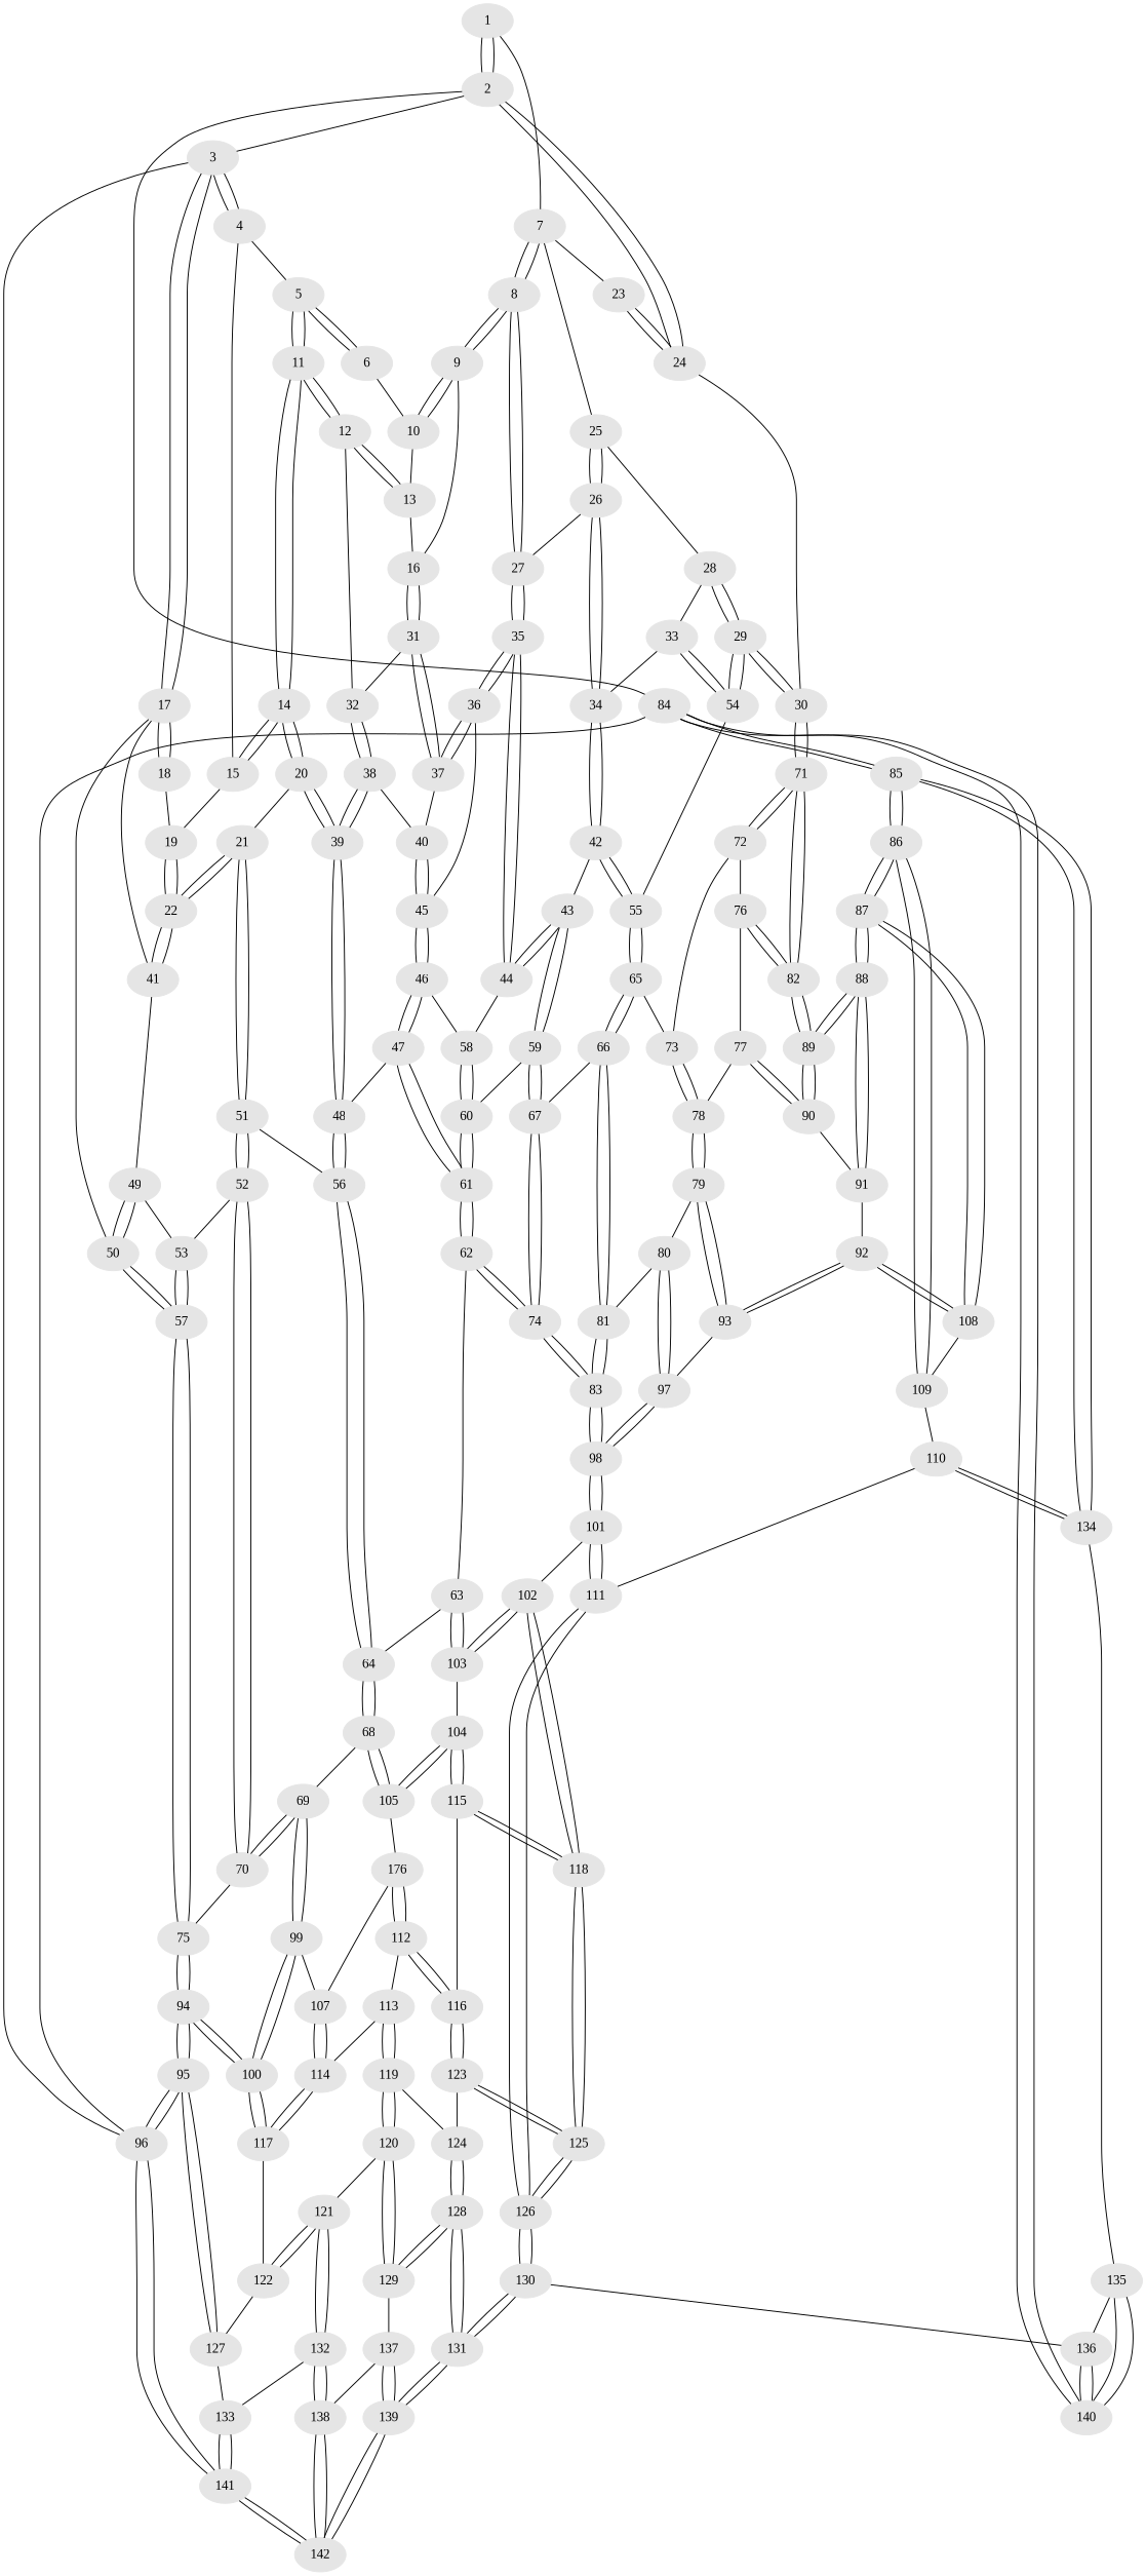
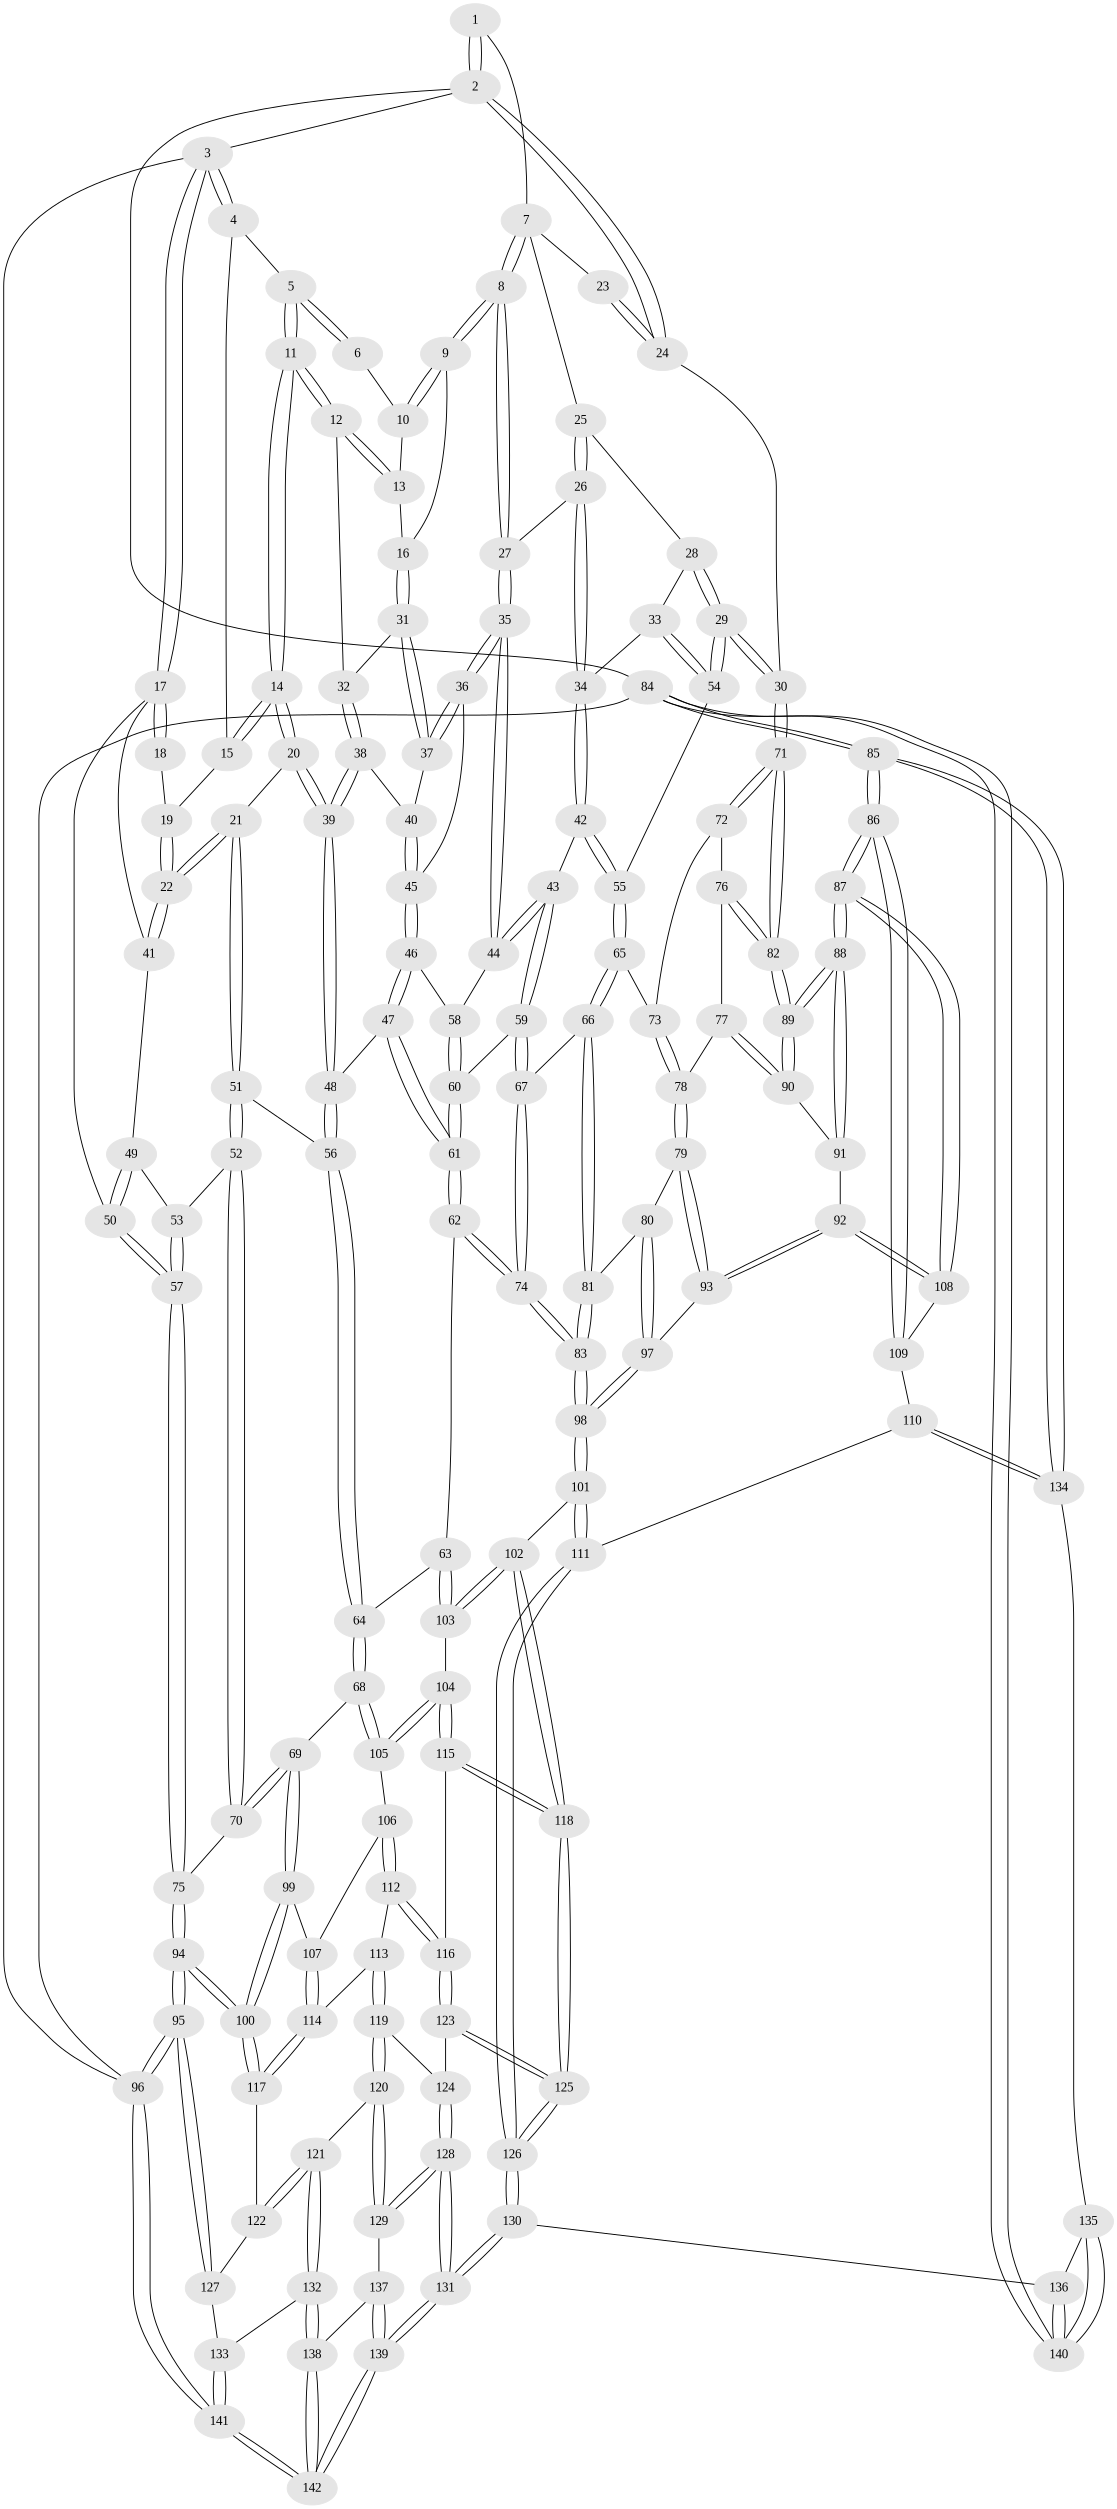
  graph {
    fontname="Liberation Serif"
    node [color=gray90 fontname="Liberation Serif" style=filled]
    edge [fontname="Liberation Serif"]
    1
    2
    7
    3
    24
    84
    8
    23
    25
    4
    17
    96
    30
    85
    140
    5
    15
    18
    50
    41
    141
    6
    11
    19
    10
    12
    14
    13
    9
    27
    16
    35
    31
    32
    20
    38
    21
    39
    22
    37
    57
    49
    51
    48
    56
    52
    26
    28
    71
    34
    29
    33
    42
    36
    44
    54
    55
    72
    82
    40
    43
    45
    58
    46
    53
    59
    65
    60
    67
    47
    61
    62
    64
    75
    70
    66
    73
    68
    94
    74
    63
    103
    83
    104
    69
    105
    81
    78
    99
-   106 [label=176]
+   106
    100
    107
    76
    89
    77
    79
    98
    95
    90
    91
    80
    93
    97
    101
    86
    134
    87
    109
    135
    88
    108
    110
    92
    127
    117
    133
    142
    102
    111
    114
    122
    118
    126
    125
    115
    116
    112
    113
    130
    119
    123
    120
    124
    121
    129
    128
    132
    137
    138
    131
    136
    139
    1 -- 2
    1 -- 2
    1 -- 7
    2 -- 3
    2 -- 24
    2 -- 24
    2 -- 84
    7 -- 8
    7 -- 8
    7 -- 23
    7 -- 25
    3 -- 4
    3 -- 4
    3 -- 17
    3 -- 17
    3 -- 96
    24 -- 30
    84 -- 96
    84 -- 85
    84 -- 85
    84 -- 140
    84 -- 140
    8 -- 9
    8 -- 9
    8 -- 27
    8 -- 27
    23 -- 24
    23 -- 24
    25 -- 26
    25 -- 26
    25 -- 28
    4 -- 5
    4 -- 15
    17 -- 18
    17 -- 18
    17 -- 50
    17 -- 41
    96 -- 141
    96 -- 141
    30 -- 71
    30 -- 71
    85 -- 86
    85 -- 86
    85 -- 134
    85 -- 134
    5 -- 6
    5 -- 6
    5 -- 11
    5 -- 11
    15 -- 19
    18 -- 19
    50 -- 57
    50 -- 57
    41 -- 49
    141 -- 142
    141 -- 142
    6 -- 10
    11 -- 12
    11 -- 12
    11 -- 14
    11 -- 14
    19 -- 22
    19 -- 22
    10 -- 13
    12 -- 13
    12 -- 13
    12 -- 32
    14 -- 15
    14 -- 15
    14 -- 20
    14 -- 20
    13 -- 16
    9 -- 10
    9 -- 10
    9 -- 16
    27 -- 35
    27 -- 35
    16 -- 31
    16 -- 31
    35 -- 36
    35 -- 36
    35 -- 44
    35 -- 44
    31 -- 32
    31 -- 37
    31 -- 37
    32 -- 38
    32 -- 38
    20 -- 21
    20 -- 39
    20 -- 39
    38 -- 39
    38 -- 39
    38 -- 40
    21 -- 22
    21 -- 22
    21 -- 51
    21 -- 51
    39 -- 48
    39 -- 48
    22 -- 41
    22 -- 41
    37 -- 40
    57 -- 75
    57 -- 75
    49 -- 50
    49 -- 50
    49 -- 53
    51 -- 56
    51 -- 52
    51 -- 52
    48 -- 56
    48 -- 56
    56 -- 64
    56 -- 64
    52 -- 53
    52 -- 70
    52 -- 70
    26 -- 27
    26 -- 34
    26 -- 34
    28 -- 29
    28 -- 29
    28 -- 33
    71 -- 72
    71 -- 72
    71 -- 82
    71 -- 82
    34 -- 42
    34 -- 42
    29 -- 30
    29 -- 30
    29 -- 54
    29 -- 54
    33 -- 34
    33 -- 54
    33 -- 54
    42 -- 55
    42 -- 55
    42 -- 43
    36 -- 37
    36 -- 37
    36 -- 45
    44 -- 58
    54 -- 55
    55 -- 65
    55 -- 65
    72 -- 73
    72 -- 76
    82 -- 89
    82 -- 89
    40 -- 45
    40 -- 45
    43 -- 44
    43 -- 44
    43 -- 59
    43 -- 59
    45 -- 46
    45 -- 46
    58 -- 60
    58 -- 60
    46 -- 58
    46 -- 47
    46 -- 47
    53 -- 57
    53 -- 57
    59 -- 60
    59 -- 67
    59 -- 67
    65 -- 66
    65 -- 66
    65 -- 73
    60 -- 61
    60 -- 61
    67 -- 74
    67 -- 74
    47 -- 48
    47 -- 61
    47 -- 61
    61 -- 62
    61 -- 62
    62 -- 74
    62 -- 74
    62 -- 63
    64 -- 68
    64 -- 68
    75 -- 94
    75 -- 94
    70 -- 75
    66 -- 67
    66 -- 81
    66 -- 81
    73 -- 78
    73 -- 78
    68 -- 69
    68 -- 105
    68 -- 105
    94 -- 100
    94 -- 100
    94 -- 95
    94 -- 95
    74 -- 83
    74 -- 83
    63 -- 64
    63 -- 103
    63 -- 103
    103 -- 104
    83 -- 98
    83 -- 98
    104 -- 105
    104 -- 105
    104 -- 115
    104 -- 115
    69 -- 70
    69 -- 70
    69 -- 99
    69 -- 99
    105 -- 106
    81 -- 83
    81 -- 83
    78 -- 79
    78 -- 79
    99 -- 100
    99 -- 100
    99 -- 107
    106 -- 107
    106 -- 112
    106 -- 112
    100 -- 117
    100 -- 117
    107 -- 114
    107 -- 114
    76 -- 82
    76 -- 82
    76 -- 77
    89 -- 90
    89 -- 90
    77 -- 78
    77 -- 90
    77 -- 90
    79 -- 80
    79 -- 93
    79 -- 93
    98 -- 101
    98 -- 101
    95 -- 96
    95 -- 96
    95 -- 127
    95 -- 127
    90 -- 91
    91 -- 92
    80 -- 81
    80 -- 97
    80 -- 97
    93 -- 97
    97 -- 98
    97 -- 98
    101 -- 102
    101 -- 111
    101 -- 111
    86 -- 87
    86 -- 87
    86 -- 109
    86 -- 109
    134 -- 135
    87 -- 88
    87 -- 88
    87 -- 108
    87 -- 108
    109 -- 110
    135 -- 140
    135 -- 140
    135 -- 136
    88 -- 89
    88 -- 89
    88 -- 91
    88 -- 91
    108 -- 109
    110 -- 134
    110 -- 134
    110 -- 111
    92 -- 93
    92 -- 93
    92 -- 108
    92 -- 108
    127 -- 133
    117 -- 122
    133 -- 141
    133 -- 141
    102 -- 103
    102 -- 103
    102 -- 118
    102 -- 118
    111 -- 126
    111 -- 126
    114 -- 117
    114 -- 117
    122 -- 127
    118 -- 125
    118 -- 125
    126 -- 130
    126 -- 130
    125 -- 126
    125 -- 126
    115 -- 118
    115 -- 118
    115 -- 116
    116 -- 123
    116 -- 123
    112 -- 116
    112 -- 116
    112 -- 113
    113 -- 114
    113 -- 119
    113 -- 119
    130 -- 131
    130 -- 131
    130 -- 136
    119 -- 120
    119 -- 120
    119 -- 124
    123 -- 125
    123 -- 125
    123 -- 124
    120 -- 121
    120 -- 129
    120 -- 129
    124 -- 128
    124 -- 128
    121 -- 122
    121 -- 122
    121 -- 132
    121 -- 132
    129 -- 137
    128 -- 129
    128 -- 129
    128 -- 131
    128 -- 131
    132 -- 133
    132 -- 138
    132 -- 138
    137 -- 138
    137 -- 139
    137 -- 139
    138 -- 142
    138 -- 142
    131 -- 139
    131 -- 139
    136 -- 140
    136 -- 140
    139 -- 142
    139 -- 142
  }
